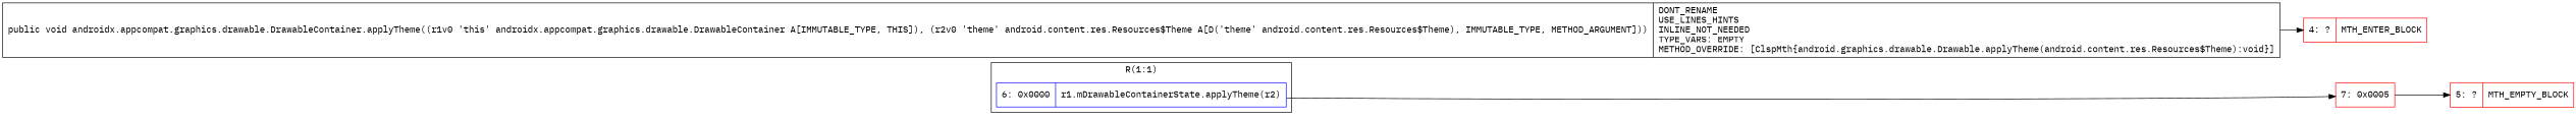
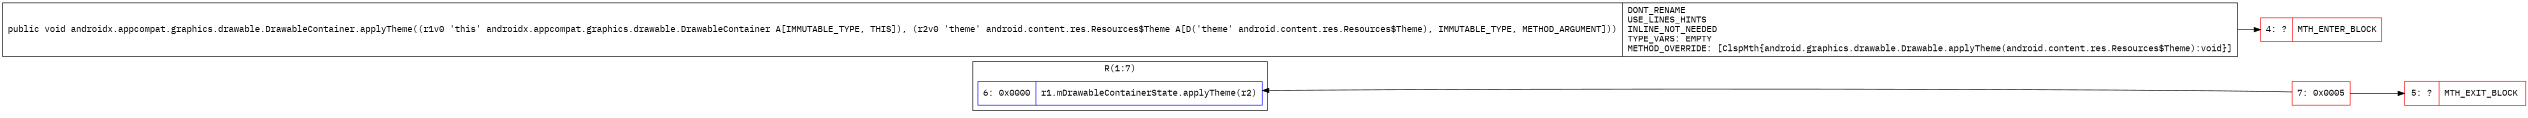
  digraph {
    fontname="IBM Plex Mono"
    rankdir=LR
    node [color=red fontname="IBM Plex Mono" shape=record]
    edge [fontname="IBM Plex Mono"]
    n1 [color=blue label="{6\:\ 0x0000|r1.mDrawableContainerState.applyTheme(r2)\l}"]
    n2 [label="{7\:\ 0x0005}"]
-   n3 [label="{5\:\ ?|MTH_EMPTY_BLOCK\l}"]
+   n3 [label="{5\:\ ?|MTH_EXIT_BLOCK\l}"]
    n4 [label="{4\:\ ?|MTH_ENTER_BLOCK\l}"]
    n5 [label="{public void androidx.appcompat.graphics.drawable.DrawableContainer.applyTheme((r1v0 'this' androidx.appcompat.graphics.drawable.DrawableContainer A[IMMUTABLE_TYPE, THIS]), (r2v0 'theme' android.content.res.Resources$Theme A[D('theme' android.content.res.Resources$Theme), IMMUTABLE_TYPE, METHOD_ARGUMENT]))  | DONT_RENAME\lUSE_LINES_HINTS\lINLINE_NOT_NEEDED\lTYPE_VARS: EMPTY\lMETHOD_OVERRIDE: [ClspMth\{android.graphics.drawable.Drawable.applyTheme(android.content.res.Resources$Theme):void\}]\l}" color=""]
    subgraph cluster_1 {
-     label="R(1:1)"
+     label="R(1:7)"
      n1
    }
-   n1 -> n2
+   n2 -> n1
    n2 -> n3
    n5 -> n4
  }
